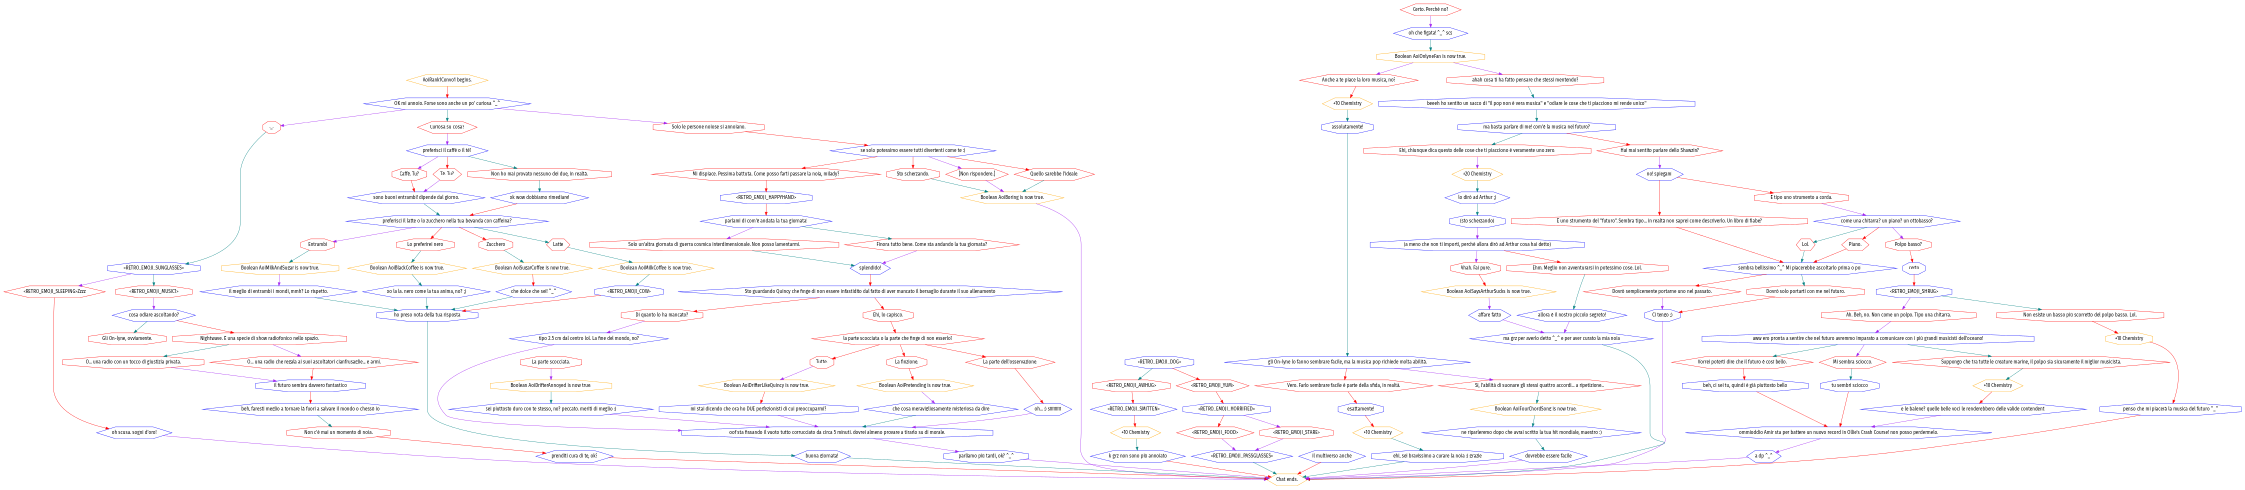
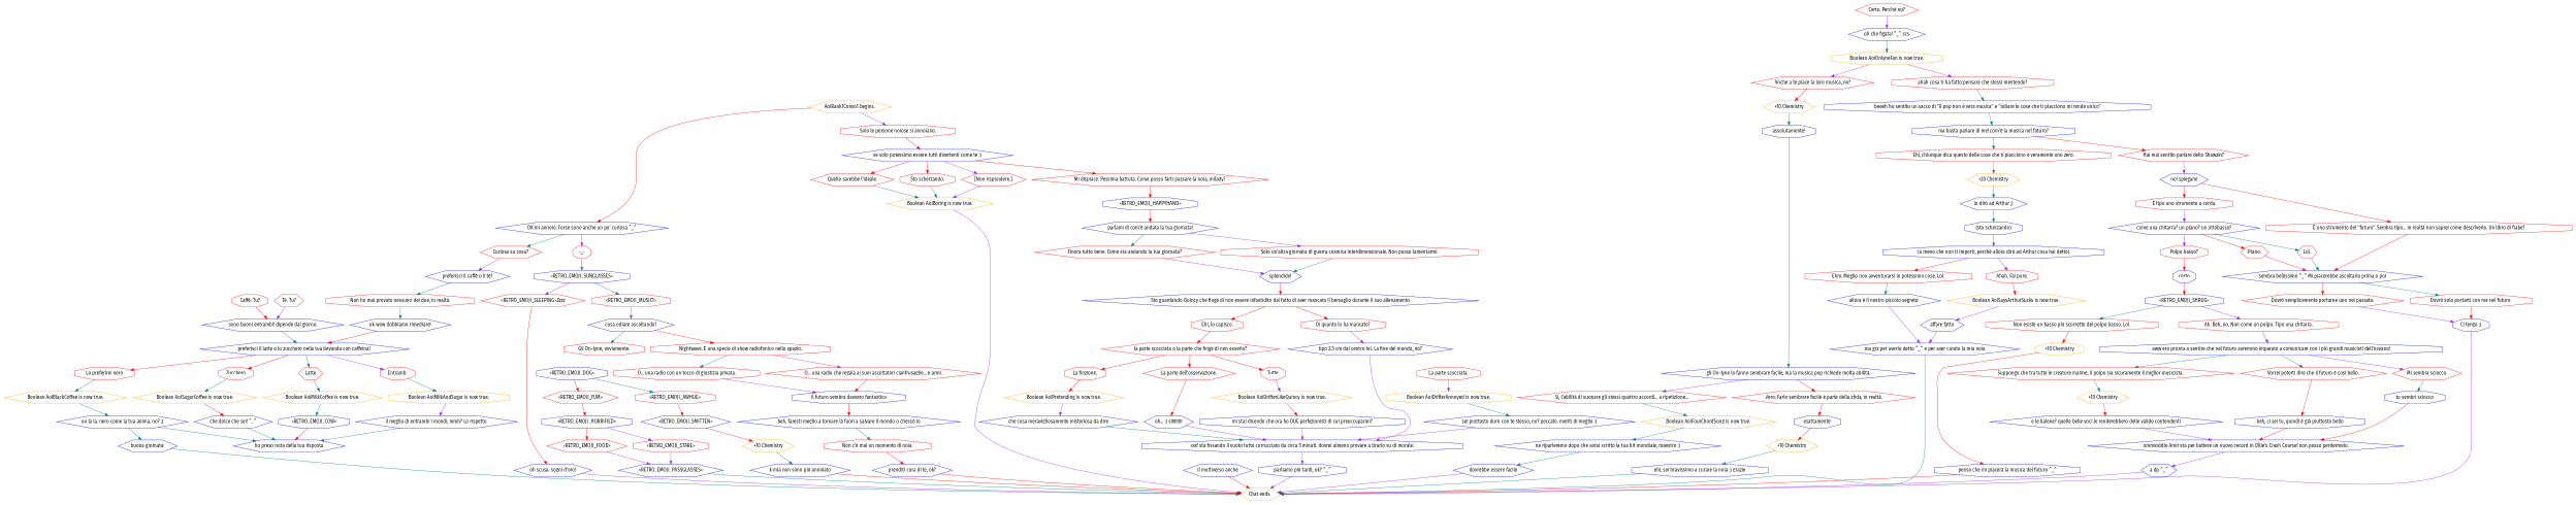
  digraph {
    fontname="Fira Sans"
    node [color=blue fontname="Fira Sans" shape=hexagon]
    edge [color=red fontname="Fira Sans"]
    "AoiRank1Convo1 begins." [color=orange]
    n2 [label="OK mi annoio. Forse sono anche un po' curiosa ^_^"]
    n3 [color=red label="Curiosa su cosa?"]
    n4 [color=red label="Solo le persone noiose si annoiano." shape=octagon]
    n5 [color=red label="-_-" shape=octagon]
    n6 [label="preferisci il caffè o il tè?"]
    n7 [label="se solo potessimo essere tutti divertenti come te :)"]
    n8 [label="<RETRO_EMOJI_SUNGLASSES>" shape=octagon]
    n9 [color=red label="Caffè. Tu?" shape=octagon]
    n10 [color=red label="Tè. Tu?"]
    n11 [color=red label="Non ho mai provato nessuno dei due, in realtà." shape=octagon]
    n12 [color=red label="Mi dispiace. Pessima battuta. Come posso farti passare la noia, milady?"]
    n13 [color=red label="Quello sarebbe l'ideale."]
    n14 [color=red label="Sto scherzando." shape=octagon]
    n15 [color=red label="[Non rispondere.]"]
    n16 [color=red label="<RETRO_EMOJI_SLEEPING>Zzzz"]
    n17 [color=red label="<RETRO_EMOJI_MUSIC1>" shape=octagon]
    n18 [label="sono buoni entrambi! dipende dal giorno."]
    n19 [label="ok wow dobbiamo rimediare!"]
    n20 [label="<RETRO_EMOJI_HAPPYHAND>" shape=octagon]
    n21 [color=orange label="Boolean AoiBoring is now true."]
    n22 [label="oh scusa. sogni d'oro!"]
    n23 [label="cosa odiare ascoltando?"]
    n24 [label="preferisci il latte o lo zucchero nella tua bevanda con caffeina?"]
    n25 [label="parlami di com'è andata la tua giornata!"]
    "Chat ends." [color=orange]
    n27 [label="<RETRO_EMOJI_DOG>" shape=octagon]
    n28 [color=red label="<RETRO_EMOJI_YUM>"]
    n29 [color=red label="<RETRO_EMOJI_AWHUG>" shape=octagon]
    n30 [color=red label="Gli On-lyne, ovviamente." shape=octagon]
    n31 [color=red label="Nightwave. È una specie di show radiofonico nello spazio." shape=octagon]
    n32 [color=red label=Entrambi shape=octagon]
    n33 [color=red label="Lo preferirei nero" shape=octagon]
    n34 [color=red label=Zucchero shape=octagon]
    n35 [color=red label=Latte]
    n36 [color=red label="Solo un'altra giornata di guerra cosmica interdimensionale. Non posso lamentarmi." shape=octagon]
    n37 [color=red label="Finora tutto bene. Come sta andando la tua giornata?"]
    n38 [label="<RETRO_EMOJI_HORRIFIED>" shape=octagon]
    n39 [label="<RETRO_EMOJI_SMITTEN>"]
    n40 [color=red label="O... una radio con un tocco di giustizia privata." shape=octagon]
    n41 [color=red label="O... una radio che regala ai suoi ascoltatori cianfrusaglie... e armi."]
    n42 [color=orange label="Boolean AoiMilkAndSugar is now true." shape=octagon]
    n43 [color=orange label="Boolean AoiBlackCoffee is now true."]
    n44 [color=orange label="Boolean AoiSugarCoffee is now true."]
    n45 [color=orange label="Boolean AoiMilkCoffee is now true."]
    n46 [label="splendido!"]
    n47 [color=red label="<RETRO_EMOJI_FOOD>"]
    n48 [color=red label="<RETRO_EMOJI_STARE>" shape=octagon]
    n49 [color=orange label="+10 Chemistry"]
    n50 [label="il futuro sembra davvero fantastico" shape=octagon]
    n51 [label="il meglio di entrambi i mondi, mmh? Lo rispetto."]
    n52 [label="oo la la. nero come la tua anima, no? ;)"]
    n53 [label="che dolce che sei! ^_^"]
    n54 [label="<RETRO_EMOJI_COW>" shape=octagon]
    n55 [label="Sto guardando Quincy che finge di non essere infastidito dal fatto di aver mancato il bersaglio durante il suo allenamento"]
    n56 [label="<RETRO_EMOJI_PASSGLASSES>"]
-   n57 [label="k grz non sono più annoiato"]
+   n57 [label="k mia non sono più annoiato"]
    n58 [color=red label="Certo. Perché no?"]
    n59 [label="oh che figata! ^_^ scs"]
    n60 [label="beh, faresti meglio a tornare là fuori a salvare il mondo o chessò io"]
-   n61 [label="ho preso nota della tua risposta" shape=octagon]
+   n61 [label="ho preso nota della tua risposta"]
    n62 [color=red label="Di quanto lo ha mancato?" shape=octagon]
    n63 [color=red label="Ehi, lo capisco." shape=octagon]
    n64 [color=orange label="Boolean AoiOnlyneFan is now true." shape=octagon]
    n65 [color=red label="Non c'è mai un momento di noia." shape=octagon]
    n66 [label="buona giornata!"]
    n67 [label="tipo 2.5 cm dal centro lol. La fine del mondo, no?"]
    n68 [color=red label="la parte scocciata o la parte che finge di non esserlo?"]
    n69 [color=red label="ahah cosa ti ha fatto pensare che stessi mentendo?" shape=octagon]
    n70 [color=red label="Anche a te piace la loro musica, no?"]
    n71 [label="prenditi cura di te, ok?"]
    n72 [label="oof sta fissando il vuoto tutto corrucciato da circa 5 minuti. dovrei almeno provare a tirarlo su di morale." shape=octagon]
    n73 [color=red label="Tutte." shape=octagon]
    n74 [color=red label="La finzione." shape=octagon]
    n75 [color=red label="La parte dell'osservazione."]
    n76 [label="beeeh ho sentito un sacco di ''il pop non è vera musica'' e ''odiare le cose che ti piacciono mi rende unico''" shape=octagon]
    n77 [color=orange label="+10 Chemistry"]
    n78 [label="il multiverso anche"]
    n79 [label="parliamo più tardi, ok? ^_^" shape=octagon]
    n80 [color=orange label="Boolean AoiDrifterLikeQuincy is now true."]
    n81 [color=orange label="Boolean AoiPretending is now true."]
    n82 [label="oh... :) sììììììììì"]
    n83 [color=red label="La parte scocciata." shape=octagon]
    n84 [color=orange label="Boolean AoiDrifterAnnoyed is now true." shape=octagon]
    n85 [label="ma basta parlare di me! com'è la musica nel futuro?" shape=octagon]
    n86 [label="assolutamente!" shape=octagon]
    n87 [label="mi stai dicendo che ora ho DUE perfezionisti di cui preoccuparmi?" shape=octagon]
    n88 [label="che cosa meravigliosamente misteriosa da dire"]
    n89 [label="sei piuttosto duro con te stesso, no? peccato. meriti di meglio :)"]
    n90 [color=red label="Ehi, chiunque dica questo delle cose che ti piacciono è veramente uno zero." shape=octagon]
    n91 [color=red label="Hai mai sentito parlare dello Shawzin?"]
    n92 [label="gli On-lyne lo fanno sembrare facile, ma la musica pop richiede molta abilità."]
    n93 [color=orange label="+20 Chemistry"]
    n94 [label="no! spiegami"]
    n95 [color=red label="Sì, l'abilità di suonare gli stessi quattro accordi... a ripetizione..."]
    n96 [color=red label="Vero. Farlo sembrare facile è parte della sfida, in realtà."]
    n97 [label="lo dirò ad Arthur ;)"]
    n98 [color=red label="È tipo uno strumento a corda." shape=octagon]
    n99 [color=red label="È uno strumento del ''futuro''. Sembra tipo... in realtà non saprei come descriverlo. Un libro di fiabe?" shape=octagon]
    n100 [color=orange label="Boolean AoiFourChordSong is now true."]
    n101 [label="esattamente!" shape=octagon]
    n102 [label="(sto scherzando)" shape=octagon]
    n103 [label="come una chitarra? un piano? un ottobasso?"]
    n104 [label="sembra bellissimo ^_^ Mi piacerebbe ascoltarlo prima o poi"]
    n105 [label="ne riparleremo dopo che avrai scritto la tua hit mondiale, maestro :)"]
    n106 [color=orange label="+10 Chemistry"]
    n107 [label="(a meno che non ti importi, perché allora dirò ad Arthur cosa hai detto)" shape=octagon]
    n108 [color=red label="Polpo basso?" shape=octagon]
    n109 [color=red label="Lol."]
    n110 [color=red label="Piano."]
    n111 [color=red label="Dovrò solo portarti con me nel futuro." shape=octagon]
    n112 [color=red label="Dovrò semplicemente portarne uno nel passato."]
    n113 [label="dovrebbe essere facile"]
    n114 [label="ehi, sei bravissimo a curare la noia :) grazie" shape=octagon]
    n115 [color=red label="Ahah. Fai pure." shape=octagon]
    n116 [color=red label="Ehm. Meglio non avventurarsi in potessimo cose. Lol." shape=octagon]
    n117 [label=certo shape=octagon]
    n118 [label="Ci tengo ;)" shape=octagon]
    n119 [color=orange label="Boolean AoiSaysArthurSucks is now true."]
    n120 [label="allora è il nostro piccolo segreto!"]
    n121 [label="<RETRO_EMOJI_SHRUG>" shape=octagon]
    n122 [label="affare fatto"]
    n123 [label="ma grz per averlo detto ^_^ e per aver curato la mia noia"]
    n124 [color=red label="Ah. Beh, no. Non come un polpo. Tipo una chitarra." shape=octagon]
    n125 [color=red label="Non esiste un basso più scorretto del polpo basso. Lol." shape=octagon]
    n126 [label="aww ero pronta a sentire che nel futuro avremmo imparato a comunicare con i più grandi musicisti dell'oceano!" shape=octagon]
    n127 [color=orange label="+10 Chemistry" shape=octagon]
    n128 [color=red label="Suppongo che tra tutte le creature marine, il polpo sia sicuramente il miglior musicista."]
    n129 [color=red label="Vorrei poterti dire che il futuro è così bello."]
    n130 [color=red label="Mi sembra sciocco."]
    n131 [label="penso che mi piacerà la musica del futuro ^_^" shape=octagon]
    n132 [color=orange label="+10 Chemistry"]
    n133 [label="beh, ci sei tu, quindi è già piuttosto bello" shape=octagon]
    n134 [label="tu sembri sciocco" shape=octagon]
    n135 [label="e le balene? quelle belle voci le renderebbero delle valide contendenti"]
    n136 [label="ommioddio Amir sta per battere un nuovo record in Ollie's Crash Course! non posso perdermelo."]
    n137 [label="a dp ^_^"]
    "AoiRank1Convo1 begins." -> n2
    n2 -> n3 [color=teal]
-   n2 -> n4 [color=purple]
+   "AoiRank1Convo1 begins." -> n4 [color=purple]
    n2 -> n5 [color=purple]
    n3 -> n6 [color=purple]
    n4 -> n7
    n5 -> n8 [color=teal]
-   n6 -> n9 [color=purple]
-   n6 -> n10
    n6 -> n11 [color=teal]
    n7 -> n12
    n7 -> n13
    n7 -> n14
    n7 -> n15 [color=purple]
    n8 -> n16 [color=purple]
    n8 -> n17 [color=teal]
    n9 -> n18
    n10 -> n18 [color=purple]
    n11 -> n19 [color=teal]
    n12 -> n20
    n13 -> n21 [color=teal]
    n14 -> n21 [color=teal]
    n15 -> n21 [color=purple]
    n16 -> n22
    n17 -> n23 [color=purple]
    n18 -> n24 [color=teal]
    n19 -> n24
    n20 -> n25
    n21 -> "Chat ends." [color=purple]
    n22 -> "Chat ends." [color=purple]
    n23 -> n30 [color=teal]
    n23 -> n31
    n24 -> n32 [color=purple]
    n24 -> n33
    n24 -> n34
    n24 -> n35 [color=teal]
    n25 -> n36 [color=purple]
    n25 -> n37 [color=teal]
    n27 -> n28
    n27 -> n29 [color=teal]
    n28 -> n38
    n29 -> n39
    n31 -> n40 [color=teal]
    n31 -> n41 [color=purple]
    n32 -> n42 [color=teal]
    n33 -> n43 [color=teal]
    n34 -> n44 [color=teal]
    n35 -> n45 [color=teal]
    n36 -> n46 [color=teal]
    n37 -> n46 [color=purple]
    n38 -> n47
    n38 -> n48 [color=purple]
    n39 -> n49
    n40 -> n50 [color=purple]
    n41 -> n50
    n42 -> n51 [color=purple]
    n43 -> n52 [color=teal]
    n44 -> n53
    n45 -> n54 [color=teal]
    n46 -> n55
    n47 -> n56 [color=purple]
    n48 -> n56 [color=purple]
    n49 -> n57 [color=teal]
    n50 -> n60
    n51 -> n61 [color=teal]
    n52 -> n61 [color=teal]
    n53 -> n61 [color=teal]
    n54 -> n61
    n55 -> n62
    n55 -> n63
    n56 -> "Chat ends." [color=teal]
    n57 -> "Chat ends."
    n58 -> n59 [color=purple]
    n59 -> n64 [color=teal]
    n60 -> n65 [color=teal]
-   n61 -> n66 [color=teal]
+   n52 -> n66 [color=teal]
    n62 -> n67 [color=purple]
    n63 -> n68
    n64 -> n69 [color=purple]
    n64 -> n70 [color=purple]
    n65 -> n71
    n66 -> "Chat ends." [color=teal]
    n67 -> n72 [color=purple]
    n68 -> n73
    n68 -> n74
    n68 -> n75
    n69 -> n76 [color=teal]
    n70 -> n77
    n71 -> "Chat ends."
    n72 -> n79 [color=purple]
    n73 -> n80 [color=purple]
    n74 -> n81
    n75 -> n82
    n76 -> n85 [color=teal]
    n77 -> n86 [color=teal]
    n78 -> "Chat ends."
    n79 -> "Chat ends." [color=purple]
    n80 -> n87
    n81 -> n88 [color=purple]
    n82 -> n72 [color=purple]
    n83 -> n84 [color=purple]
    n84 -> n89 [color=teal]
    n85 -> n90 [color=teal]
    n85 -> n91
    n86 -> n92 [color=teal]
    n87 -> n72 [color=purple]
    n88 -> n72 [color=teal]
    n89 -> n72 [color=purple]
    n90 -> n93 [color=purple]
    n91 -> n94 [color=purple]
    n92 -> n95 [color=purple]
    n92 -> n96
    n93 -> n97 [color=teal]
    n94 -> n98
    n94 -> n99
    n95 -> n100 [color=teal]
    n96 -> n101
    n97 -> n102 [color=teal]
    n98 -> n103 [color=purple]
    n99 -> n104
    n100 -> n105 [color=teal]
    n101 -> n106
    n102 -> n107 [color=purple]
    n103 -> n108 [color=purple]
    n103 -> n109 [color=teal]
    n103 -> n110
    n104 -> n111 [color=teal]
    n104 -> n112
    n105 -> n113 [color=teal]
    n106 -> n114 [color=teal]
    n107 -> n115 [color=purple]
    n107 -> n116
    n108 -> n117
    n109 -> n104 [color=teal]
    n110 -> n104
    n111 -> n118
    n112 -> n118 [color=purple]
    n113 -> "Chat ends." [color=purple]
    n114 -> "Chat ends." [color=teal]
    n115 -> n119
    n116 -> n120 [color=teal]
    n117 -> n121
    n118 -> "Chat ends." [color=purple]
    n119 -> n122 [color=purple]
    n120 -> n123 [color=purple]
    n121 -> n124 [color=purple]
    n121 -> n125 [color=teal]
    n122 -> n123 [color=purple]
    n123 -> "Chat ends." [color=teal]
    n124 -> n126 [color=purple]
    n125 -> n127
    n126 -> n128 [color=teal]
    n126 -> n129 [color=teal]
    n126 -> n130 [color=purple]
    n127 -> n131
    n128 -> n132 [color=teal]
    n129 -> n133
    n130 -> n134 [color=teal]
    n131 -> "Chat ends."
    n132 -> n135
    n133 -> n136
    n134 -> n136
    n135 -> n136 [color=purple]
    n136 -> n137 [color=purple]
    n137 -> "Chat ends." [color=purple]
  }
